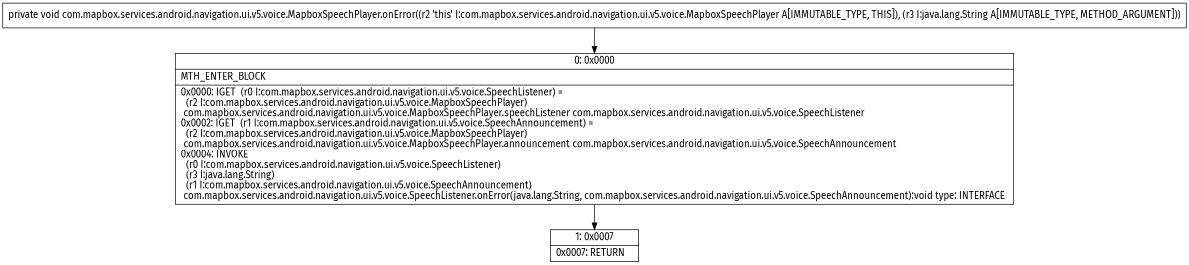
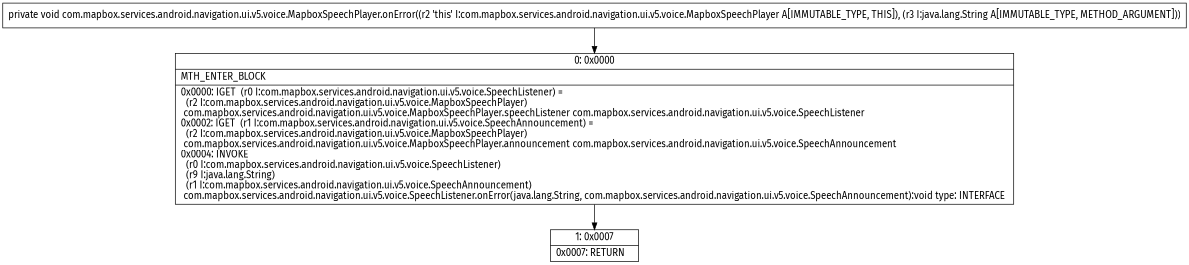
  digraph {
    fontname="Fira Sans"
    node [shape=record fontname="Fira Sans"]
    edge [fontname="Fira Sans"]
-   n1 [label="{0\:\ 0x0000|MTH_ENTER_BLOCK\l|0x0000: IGET  (r0 I:com.mapbox.services.android.navigation.ui.v5.voice.SpeechListener) = \l  (r2 I:com.mapbox.services.android.navigation.ui.v5.voice.MapboxSpeechPlayer)\l com.mapbox.services.android.navigation.ui.v5.voice.MapboxSpeechPlayer.speechListener com.mapbox.services.android.navigation.ui.v5.voice.SpeechListener \l0x0002: IGET  (r1 I:com.mapbox.services.android.navigation.ui.v5.voice.SpeechAnnouncement) = \l  (r2 I:com.mapbox.services.android.navigation.ui.v5.voice.MapboxSpeechPlayer)\l com.mapbox.services.android.navigation.ui.v5.voice.MapboxSpeechPlayer.announcement com.mapbox.services.android.navigation.ui.v5.voice.SpeechAnnouncement \l0x0004: INVOKE  \l  (r0 I:com.mapbox.services.android.navigation.ui.v5.voice.SpeechListener)\l  (r3 I:java.lang.String)\l  (r1 I:com.mapbox.services.android.navigation.ui.v5.voice.SpeechAnnouncement)\l com.mapbox.services.android.navigation.ui.v5.voice.SpeechListener.onError(java.lang.String, com.mapbox.services.android.navigation.ui.v5.voice.SpeechAnnouncement):void type: INTERFACE \l}"]
+   n1 [label="{0\:\ 0x0000|MTH_ENTER_BLOCK\l|0x0000: IGET  (r0 I:com.mapbox.services.android.navigation.ui.v5.voice.SpeechListener) = \l  (r2 I:com.mapbox.services.android.navigation.ui.v5.voice.MapboxSpeechPlayer)\l com.mapbox.services.android.navigation.ui.v5.voice.MapboxSpeechPlayer.speechListener com.mapbox.services.android.navigation.ui.v5.voice.SpeechListener \l0x0002: IGET  (r1 I:com.mapbox.services.android.navigation.ui.v5.voice.SpeechAnnouncement) = \l  (r2 I:com.mapbox.services.android.navigation.ui.v5.voice.MapboxSpeechPlayer)\l com.mapbox.services.android.navigation.ui.v5.voice.MapboxSpeechPlayer.announcement com.mapbox.services.android.navigation.ui.v5.voice.SpeechAnnouncement \l0x0004: INVOKE  \l  (r0 I:com.mapbox.services.android.navigation.ui.v5.voice.SpeechListener)\l  (r9 I:java.lang.String)\l  (r1 I:com.mapbox.services.android.navigation.ui.v5.voice.SpeechAnnouncement)\l com.mapbox.services.android.navigation.ui.v5.voice.SpeechListener.onError(java.lang.String, com.mapbox.services.android.navigation.ui.v5.voice.SpeechAnnouncement):void type: INTERFACE \l}"]
    n2 [label="{1\:\ 0x0007|0x0007: RETURN   \l}"]
    n3 [label="{private void com.mapbox.services.android.navigation.ui.v5.voice.MapboxSpeechPlayer.onError((r2 'this' I:com.mapbox.services.android.navigation.ui.v5.voice.MapboxSpeechPlayer A[IMMUTABLE_TYPE, THIS]), (r3 I:java.lang.String A[IMMUTABLE_TYPE, METHOD_ARGUMENT])) }"]
    n1 -> n2
    n3 -> n1
  }
